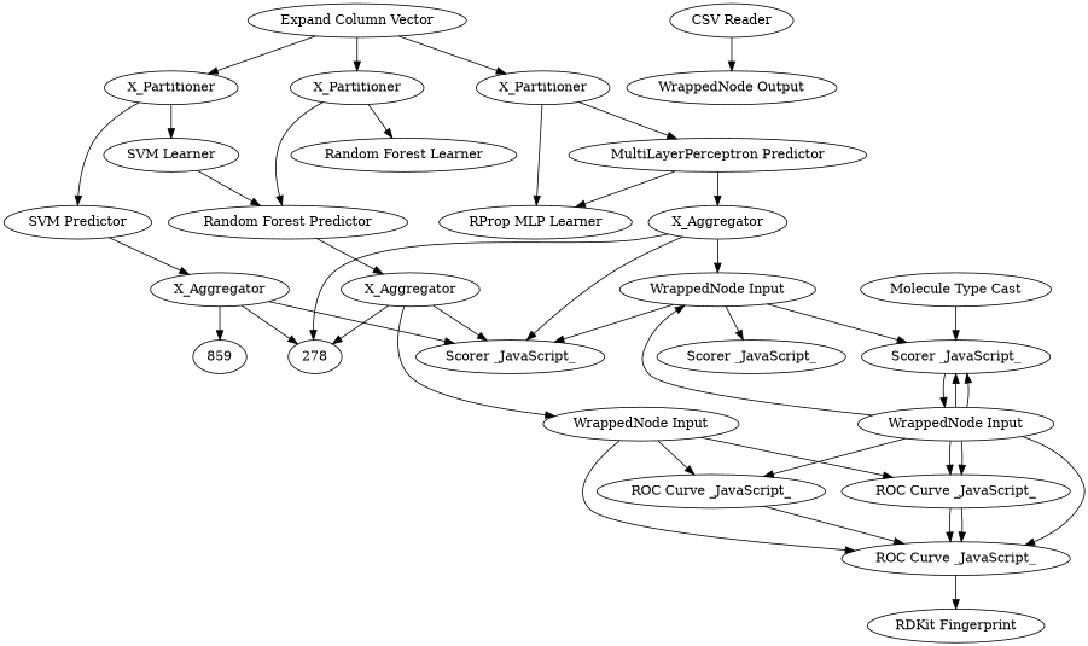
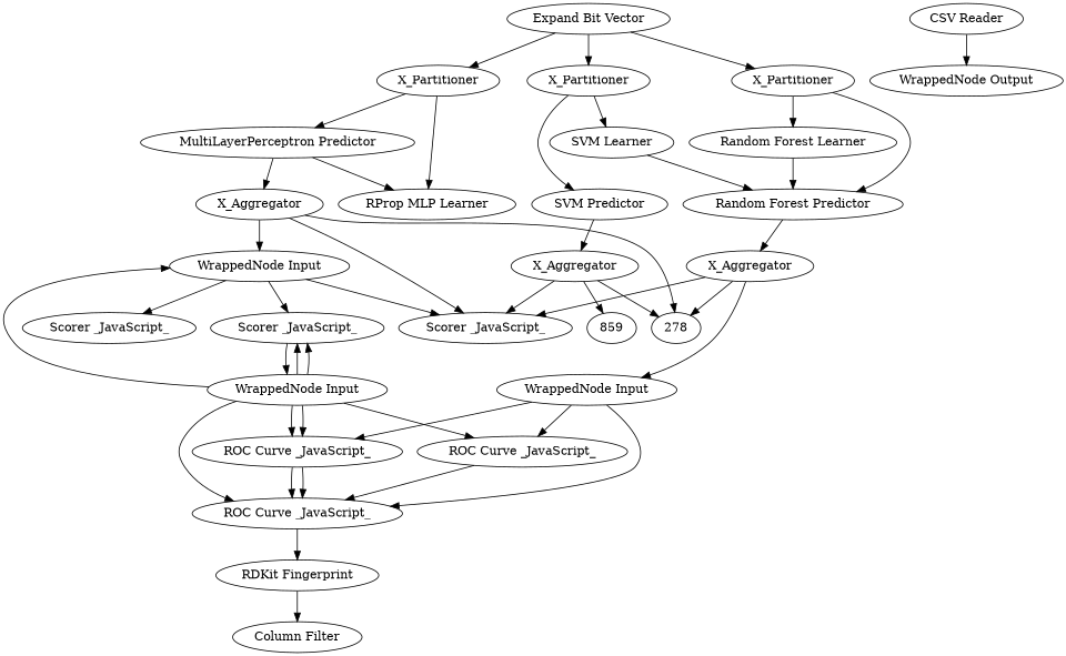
  digraph {
    rankdir=TB
    n1 [label=X_Aggregator]
    n2 [label="Scorer _JavaScript_"]
    n3 [label=859]
    278
    n5 [label=X_Partitioner]
    n6 [label="SVM Learner"]
    n7 [label="SVM Predictor"]
    n8 [label="Random Forest Predictor"]
    n9 [label="MultiLayerPerceptron Predictor"]
    n10 [label=X_Aggregator]
    n11 [label="RProp MLP Learner"]
    n12 [label="WrappedNode Input"]
    n13 [label="RDKit Fingerprint"]
+   n14 [label="Column Filter"]
    n15 [label=X_Partitioner]
    n16 [label="Random Forest Learner"]
    n17 [label=X_Aggregator]
    n18 [label="WrappedNode Input"]
    n19 [label="ROC Curve _JavaScript_"]
    n20 [label="ROC Curve _JavaScript_"]
    n21 [label="ROC Curve _JavaScript_"]
    n22 [label="WrappedNode Input"]
    n23 [label="Scorer _JavaScript_"]
    n24 [label="Scorer _JavaScript_"]
    n25 [label="WrappedNode Output"]
    n26 [label=X_Partitioner]
-   n27 [label="Expand Column Vector"]
-   n28 [label="Molecule Type Cast"]
+   n27 [label="Expand Bit Vector"]
    n29 [label="CSV Reader"]
    n1 -> n2
    n1 -> n3
    n1 -> 278
    n5 -> n6
    n5 -> n7
    n6 -> n8
    n7 -> n1
    n8 -> n17
    n9 -> n10
    n9 -> n11
    n10 -> n2
    n10 -> 278
    n10 -> n12
    n12 -> n2
    n12 -> n23
    n12 -> n24
+   n13 -> n14
    n15 -> n8
    n15 -> n16
+   n16 -> n8
    n17 -> n2
    n17 -> 278
    n17 -> n18
    n18 -> n19
    n18 -> n20
    n18 -> n21
    n19 -> n20
    n20 -> n13
    n21 -> n20
    n21 -> n20
    n22 -> n12
    n22 -> n19
    n22 -> n20
    n22 -> n21
    n22 -> n21
    n22 -> n23
    n22 -> n23
    n23 -> n22
    n26 -> n9
    n26 -> n11
    n27 -> n5
    n27 -> n15
    n27 -> n26
-   n28 -> n23
    n29 -> n25
  }
